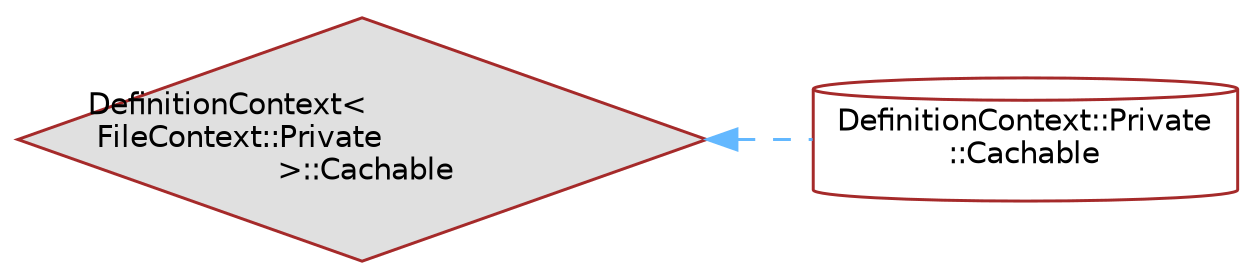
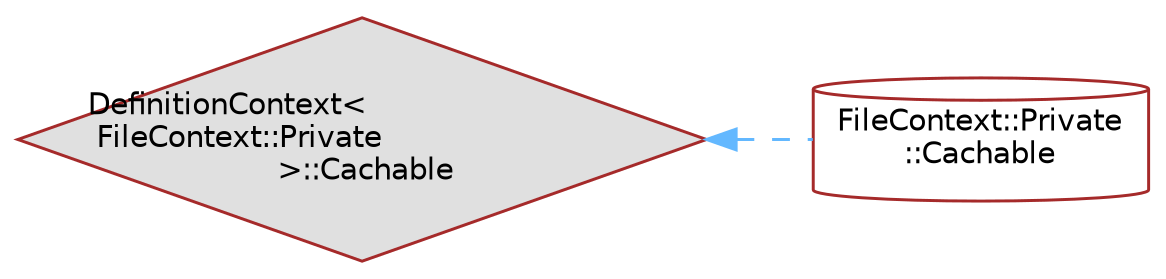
  digraph {
    rankdir=LR
    node [color=brown fontname=Helvetica fontsize=10 style=filled]
    n1 [fillcolor="#E0E0E0" height=0.2 label="DefinitionContext\<\l FileContext::Private\l \>::Cachable" shape=diamond width=0.4]
-   n2 [fillcolor=white height=0.2 label="DefinitionContext::Private\l::Cachable" shape=cylinder width=0.4]
+   n2 [fillcolor=white height=0.2 label="FileContext::Private\l::Cachable" shape=cylinder width=0.4]
    n1 -> n2 [color=steelblue1 dir=back fontname=Helvetica fontsize=10 labelfontname=Helvetica labelfontsize=10 style=dashed]
  }
